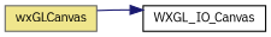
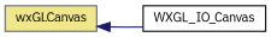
  digraph {
    rankdir=LR
    fontname="IBM Plex Sans"
    node [fontname="IBM Plex Sans" fontsize=10 shape=record style=filled]
    n1 [color=gray40 fillcolor=khaki height=0.2 label=wxGLCanvas width=0.4]
    n2 [color=black fillcolor=white height=0.2 label=WXGL_IO_Canvas width=0.4]
-   n2 -> n1 [color=midnightblue dir=back fontname="IBM Plex Sans" fontsize=10 labelfontname=Helvetica labelfontsize=10 style=solid]
+   n1 -> n2 [color=midnightblue dir=back fontname="IBM Plex Sans" fontsize=10 labelfontname=Helvetica labelfontsize=10 style=solid]
  }
